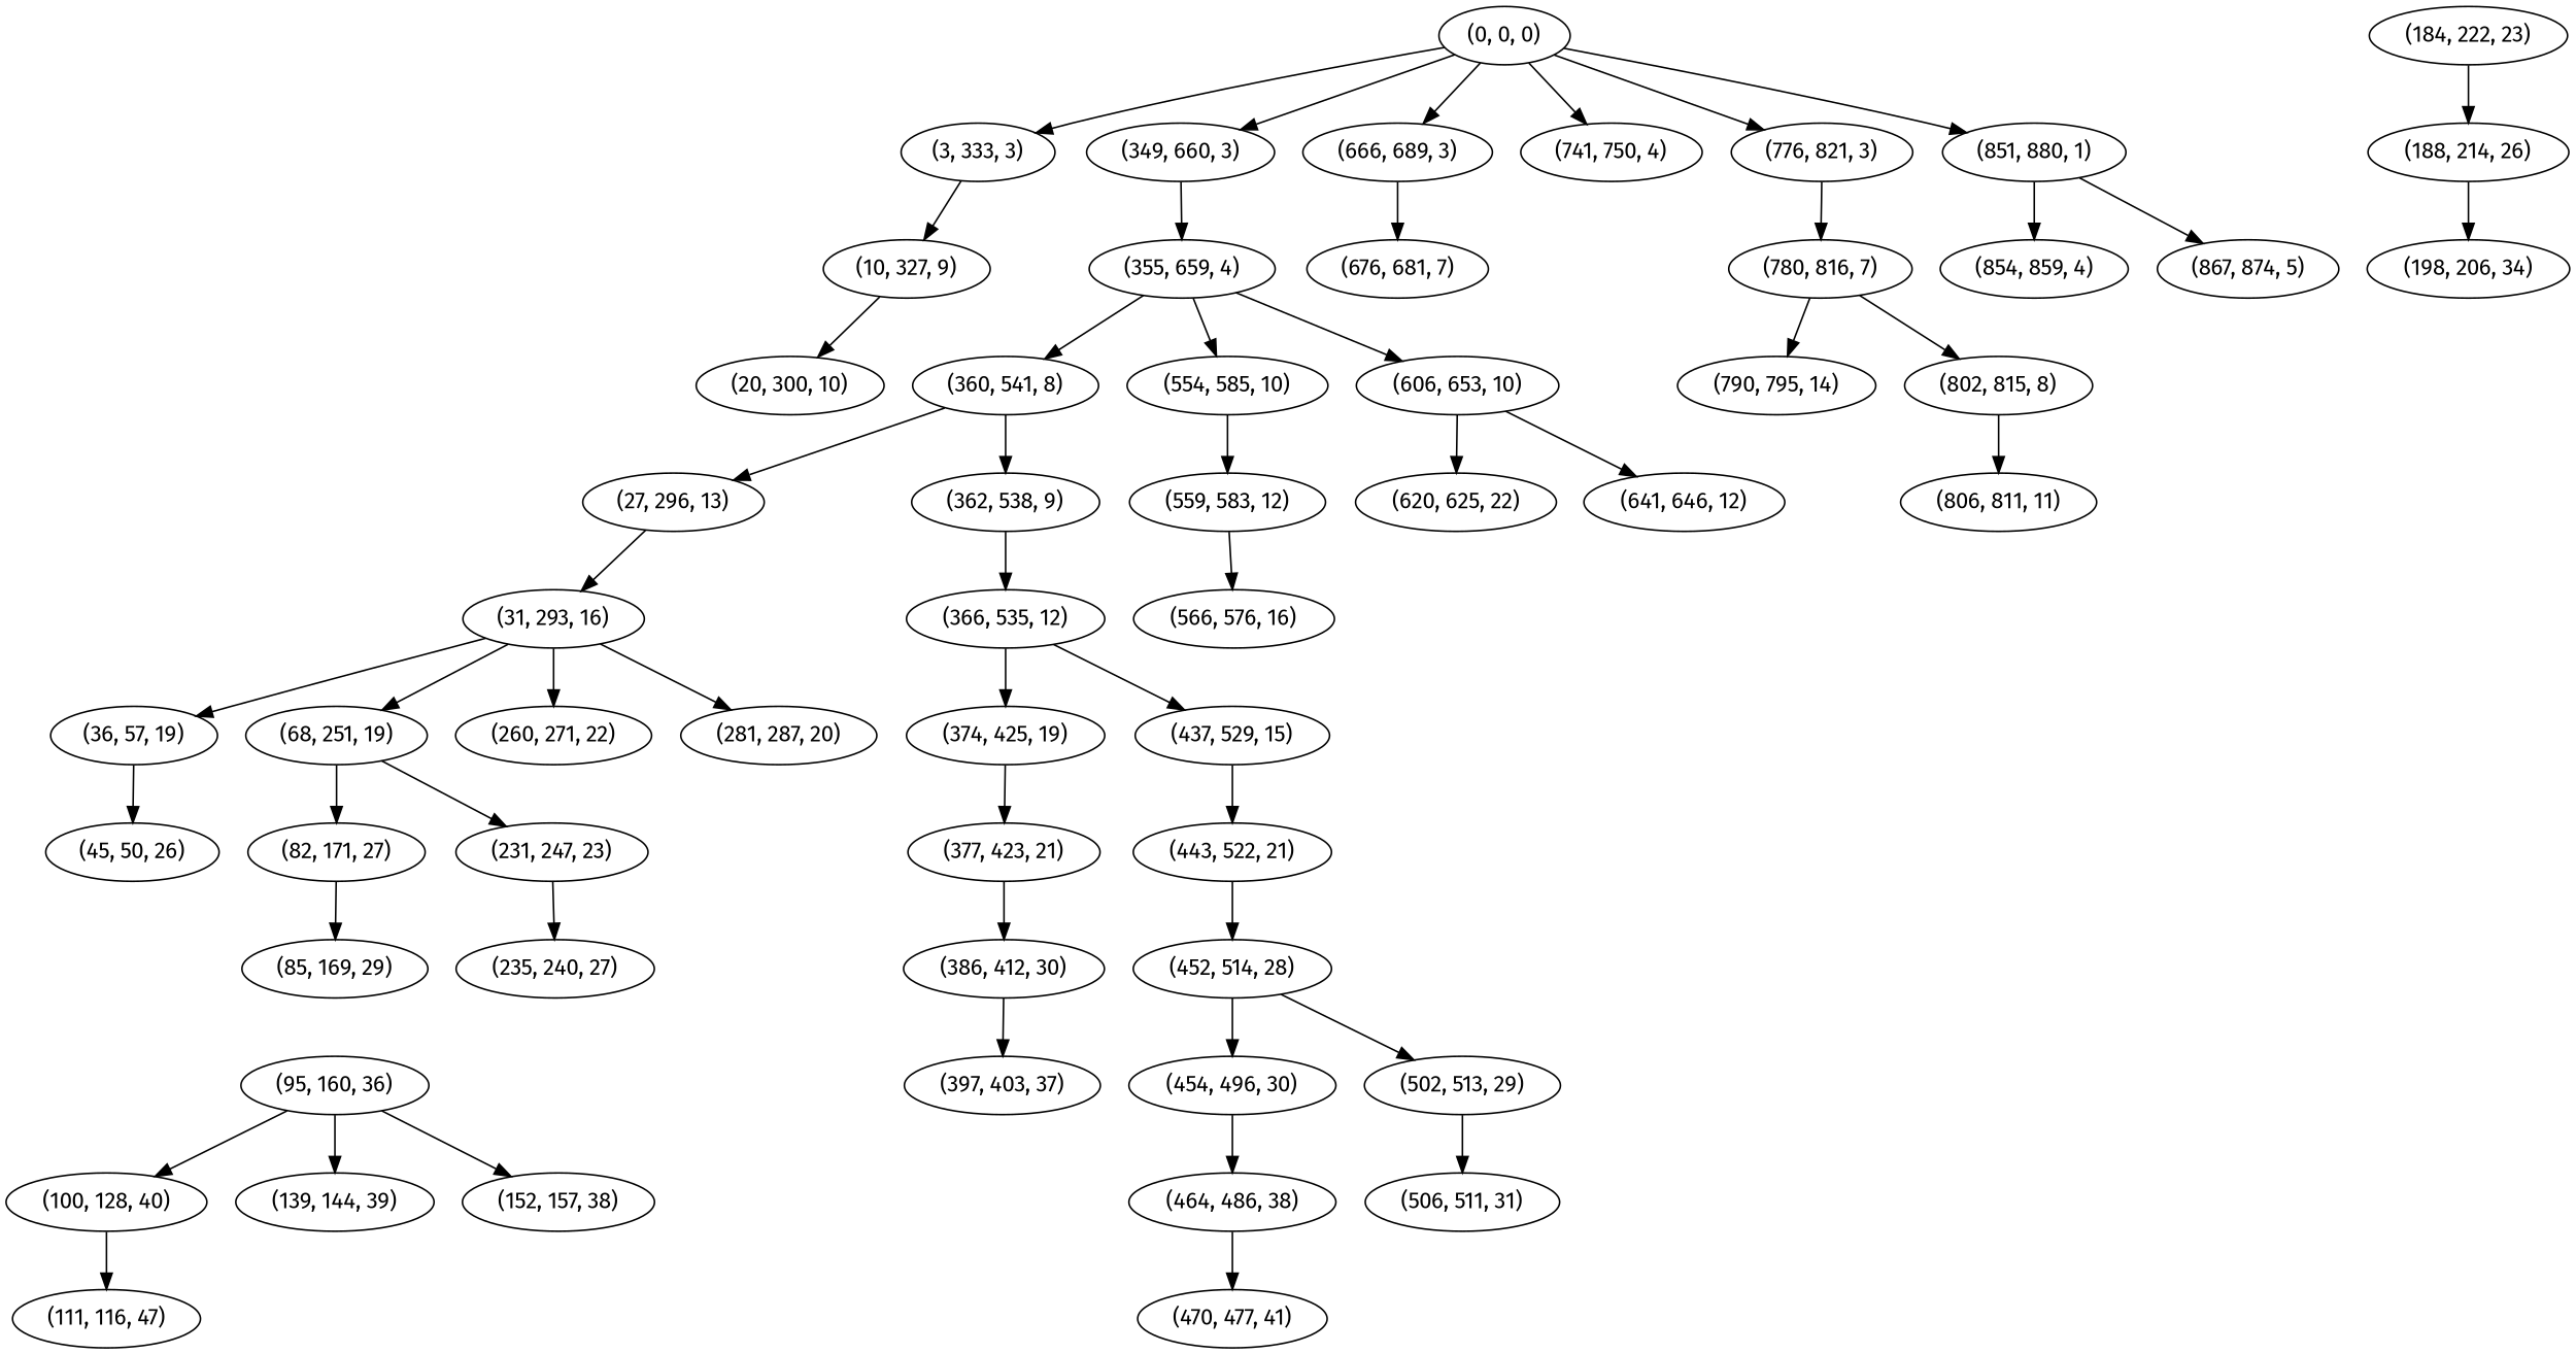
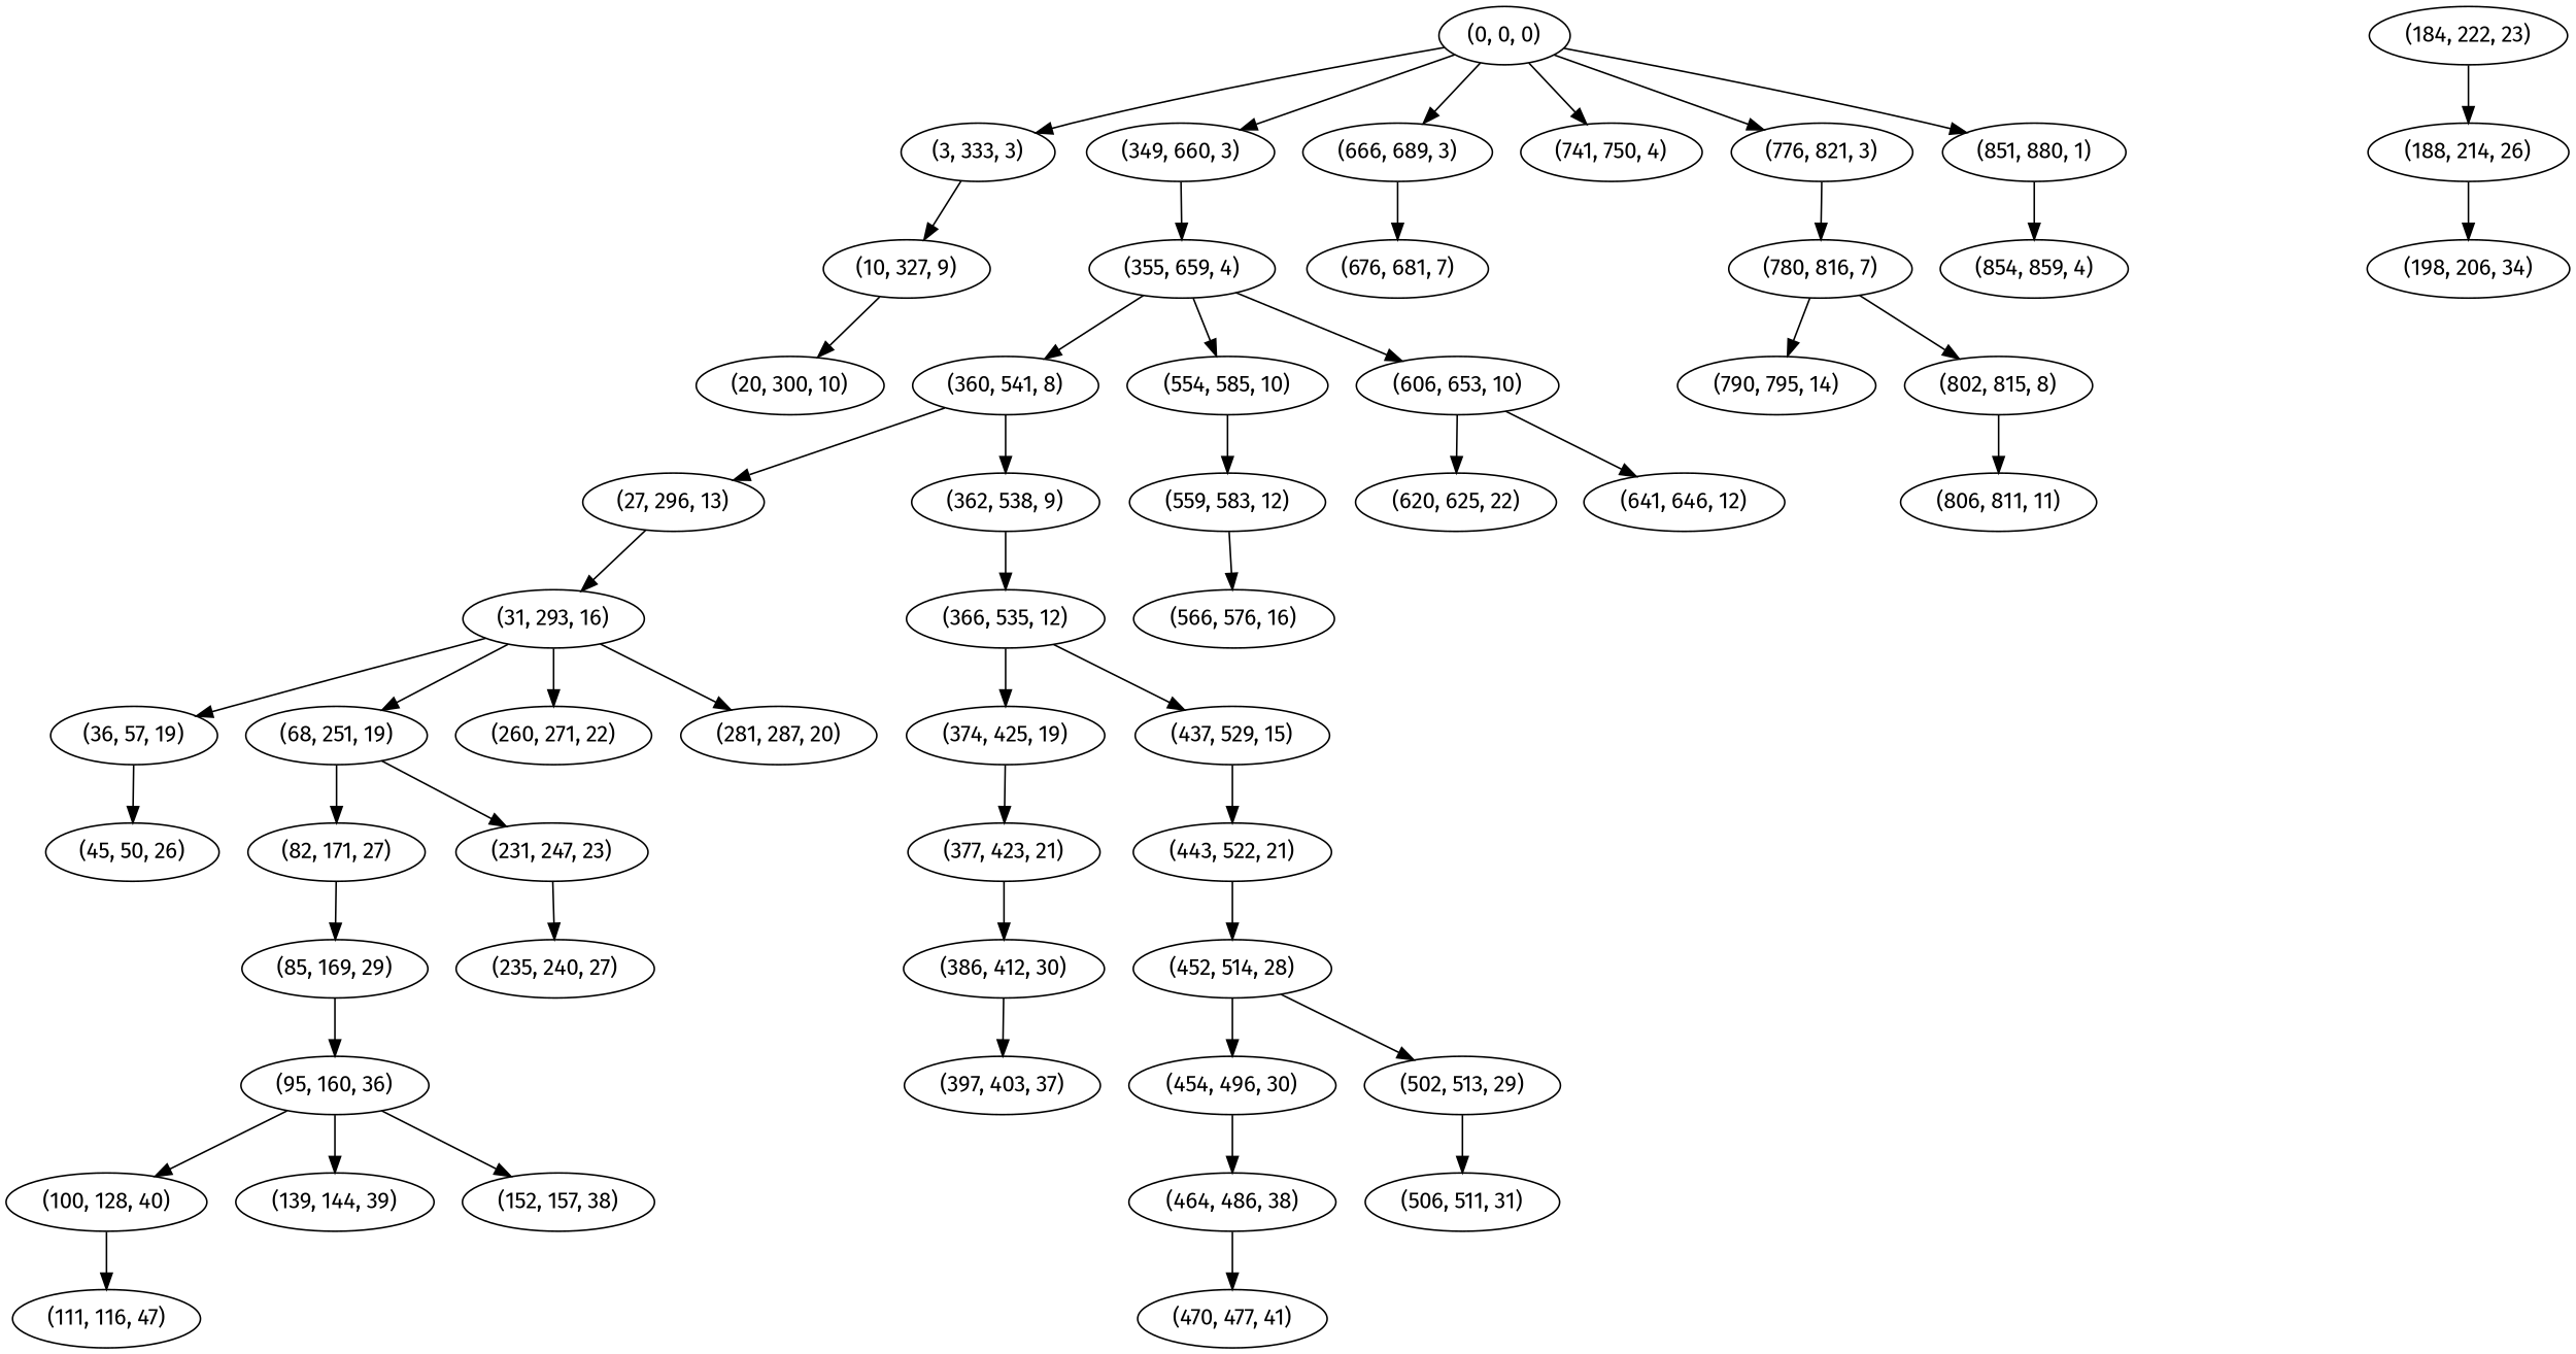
  digraph {
    fontname="Fira Sans"
    node [fontname="Fira Sans"]
    edge [fontname="Fira Sans"]
    "(0, 0, 0)"
    "(3, 333, 3)"
    "(349, 660, 3)"
    "(666, 689, 3)"
    "(741, 750, 4)"
    "(776, 821, 3)"
    "(851, 880, 1)"
    "(10, 327, 9)"
    "(355, 659, 4)"
    "(676, 681, 7)"
    "(780, 816, 7)"
    "(854, 859, 4)"
-   "(867, 874, 5)"
    "(20, 300, 10)"
    "(27, 296, 13)"
    "(31, 293, 16)"
    "(36, 57, 19)"
    "(68, 251, 19)"
    "(260, 271, 22)"
    n20 [label="(281, 287, 20)"]
    "(45, 50, 26)"
    "(82, 171, 27)"
    "(231, 247, 23)"
    "(85, 169, 29)"
    "(235, 240, 27)"
    "(95, 160, 36)"
    "(100, 128, 40)"
    "(139, 144, 39)"
    "(152, 157, 38)"
    "(111, 116, 47)"
    "(184, 222, 23)"
    "(188, 214, 26)"
    "(198, 206, 34)"
    "(360, 541, 8)"
    "(554, 585, 10)"
    "(606, 653, 10)"
    "(362, 538, 9)"
    "(559, 583, 12)"
    "(620, 625, 22)"
    "(641, 646, 12)"
    "(366, 535, 12)"
    "(374, 425, 19)"
    "(437, 529, 15)"
    "(377, 423, 21)"
    "(443, 522, 21)"
    "(386, 412, 30)"
    "(397, 403, 37)"
    "(452, 514, 28)"
    "(454, 496, 30)"
    "(502, 513, 29)"
    "(464, 486, 38)"
    "(506, 511, 31)"
    "(470, 477, 41)"
    "(566, 576, 16)"
    "(790, 795, 14)"
    "(802, 815, 8)"
    "(806, 811, 11)"
    "(0, 0, 0)" -> "(3, 333, 3)"
    "(0, 0, 0)" -> "(349, 660, 3)"
    "(0, 0, 0)" -> "(666, 689, 3)"
    "(0, 0, 0)" -> "(741, 750, 4)"
    "(0, 0, 0)" -> "(776, 821, 3)"
    "(0, 0, 0)" -> "(851, 880, 1)"
    "(3, 333, 3)" -> "(10, 327, 9)"
    "(349, 660, 3)" -> "(355, 659, 4)"
    "(666, 689, 3)" -> "(676, 681, 7)"
    "(776, 821, 3)" -> "(780, 816, 7)"
    "(851, 880, 1)" -> "(854, 859, 4)"
-   "(851, 880, 1)" -> "(867, 874, 5)"
    "(10, 327, 9)" -> "(20, 300, 10)"
    "(355, 659, 4)" -> "(360, 541, 8)"
    "(355, 659, 4)" -> "(554, 585, 10)"
    "(355, 659, 4)" -> "(606, 653, 10)"
    "(780, 816, 7)" -> "(790, 795, 14)"
    "(780, 816, 7)" -> "(802, 815, 8)"
    "(27, 296, 13)" -> "(31, 293, 16)"
    "(31, 293, 16)" -> "(36, 57, 19)"
    "(31, 293, 16)" -> "(68, 251, 19)"
    "(31, 293, 16)" -> "(260, 271, 22)"
    "(31, 293, 16)" -> n20
    "(36, 57, 19)" -> "(45, 50, 26)"
    "(68, 251, 19)" -> "(82, 171, 27)"
    "(68, 251, 19)" -> "(231, 247, 23)"
    "(82, 171, 27)" -> "(85, 169, 29)"
    "(231, 247, 23)" -> "(235, 240, 27)"
+   "(85, 169, 29)" -> "(95, 160, 36)"
    "(95, 160, 36)" -> "(100, 128, 40)"
    "(95, 160, 36)" -> "(139, 144, 39)"
    "(95, 160, 36)" -> "(152, 157, 38)"
    "(100, 128, 40)" -> "(111, 116, 47)"
    "(184, 222, 23)" -> "(188, 214, 26)"
    "(188, 214, 26)" -> "(198, 206, 34)"
    "(360, 541, 8)" -> "(27, 296, 13)"
    "(360, 541, 8)" -> "(362, 538, 9)"
    "(554, 585, 10)" -> "(559, 583, 12)"
    "(606, 653, 10)" -> "(620, 625, 22)"
    "(606, 653, 10)" -> "(641, 646, 12)"
    "(362, 538, 9)" -> "(366, 535, 12)"
    "(559, 583, 12)" -> "(566, 576, 16)"
    "(366, 535, 12)" -> "(374, 425, 19)"
    "(366, 535, 12)" -> "(437, 529, 15)"
    "(374, 425, 19)" -> "(377, 423, 21)"
    "(437, 529, 15)" -> "(443, 522, 21)"
    "(377, 423, 21)" -> "(386, 412, 30)"
    "(443, 522, 21)" -> "(452, 514, 28)"
    "(386, 412, 30)" -> "(397, 403, 37)"
    "(452, 514, 28)" -> "(454, 496, 30)"
    "(452, 514, 28)" -> "(502, 513, 29)"
    "(454, 496, 30)" -> "(464, 486, 38)"
    "(502, 513, 29)" -> "(506, 511, 31)"
    "(464, 486, 38)" -> "(470, 477, 41)"
    "(802, 815, 8)" -> "(806, 811, 11)"
  }
